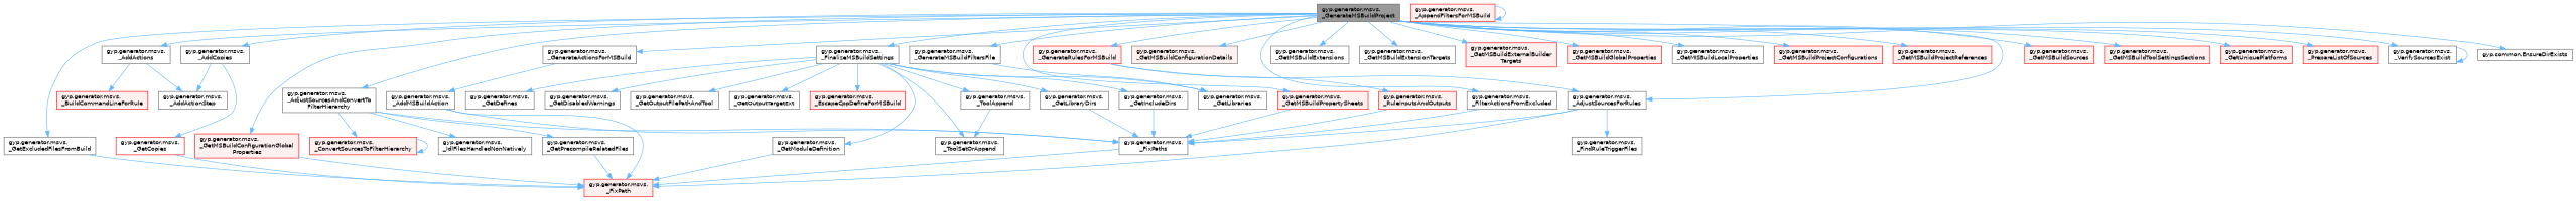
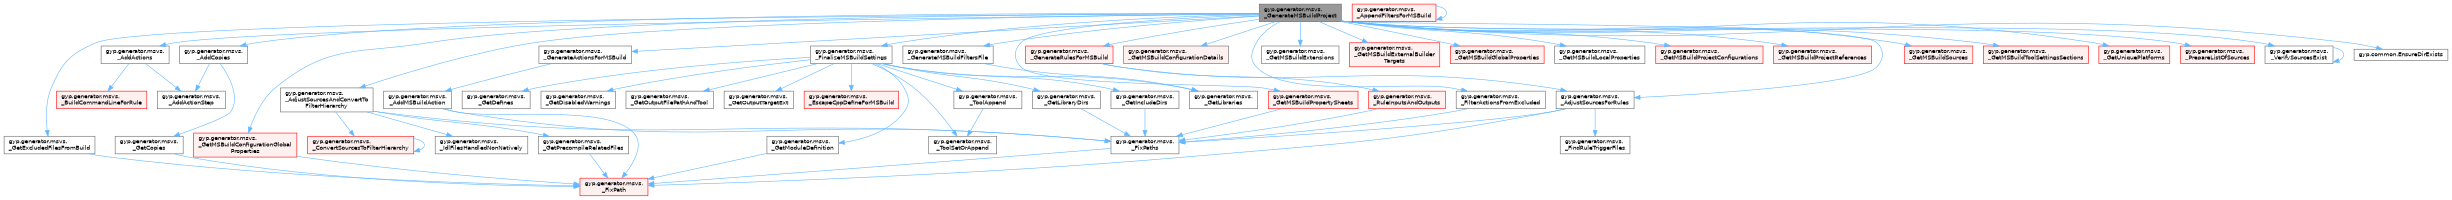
  digraph {
    rankdir=TB
    node [color=grey40 fillcolor=white fontname=Helvetica fontsize=10 shape=box style=filled]
    edge [color=steelblue1 fontname=Helvetica fontsize=10 labelfontname=Helvetica labelfontsize=10 style=solid]
    n1 [color=gray40 fillcolor=grey60 fontcolor=black height=0.2 label="gyp.generator.msvs.\l_GenerateMSBuildProject" width=0.4]
    n2 [height=0.2 label="gyp.generator.msvs.\l_AddActions" width=0.4]
    n3 [height=0.2 label="gyp.generator.msvs.\l_AddCopies" width=0.4]
    n4 [height=0.2 label="gyp.generator.msvs.\l_AdjustSourcesAndConvertTo\lFilterHierarchy" width=0.4]
    n5 [height=0.2 label="gyp.generator.msvs.\l_AdjustSourcesForRules" width=0.4]
    n6 [height=0.2 label="gyp.generator.msvs.\l_FilterActionsFromExcluded" width=0.4]
    n7 [height=0.2 label="gyp.generator.msvs.\l_FinalizeMSBuildSettings" width=0.4]
    n8 [height=0.2 label="gyp.generator.msvs.\l_GenerateActionsForMSBuild" width=0.4]
    n9 [height=0.2 label="gyp.generator.msvs.\l_GenerateMSBuildFiltersFile" width=0.4]
    n10 [color=red fillcolor="#FFF0F0" height=0.2 label="gyp.generator.msvs.\l_GenerateRulesForMSBuild" width=0.4]
    n11 [height=0.2 label="gyp.generator.msvs.\l_GetExcludedFilesFromBuild" width=0.4]
    n12 [fillcolor="#FFF0F0" height=0.2 label="gyp.generator.msvs.\l_GetMSBuildConfigurationDetails" width=0.4]
    n13 [color=red fillcolor="#FFF0F0" height=0.2 label="gyp.generator.msvs.\l_GetMSBuildConfigurationGlobal\lProperties" width=0.4]
    n14 [height=0.2 label="gyp.generator.msvs.\l_GetMSBuildExtensions" width=0.4]
-   n15 [height=0.2 label="gyp.generator.msvs.\l_GetMSBuildExtensionTargets" width=0.4]
    n16 [color=red fillcolor="#FFF0F0" height=0.2 label="gyp.generator.msvs.\l_GetMSBuildExternalBuilder\lTargets" width=0.4]
    n17 [color=red fillcolor="#FFF0F0" height=0.2 label="gyp.generator.msvs.\l_GetMSBuildGlobalProperties" width=0.4]
    n18 [height=0.2 label="gyp.generator.msvs.\l_GetMSBuildLocalProperties" width=0.4]
    n19 [color=red fillcolor="#FFF0F0" height=0.2 label="gyp.generator.msvs.\l_GetMSBuildProjectConfigurations" width=0.4]
    n20 [color=red fillcolor="#FFF0F0" height=0.2 label="gyp.generator.msvs.\l_GetMSBuildProjectReferences" width=0.4]
    n21 [color=red fillcolor="#FFF0F0" height=0.2 label="gyp.generator.msvs.\l_GetMSBuildPropertySheets" width=0.4]
    n22 [color=red fillcolor="#FFF0F0" height=0.2 label="gyp.generator.msvs.\l_GetMSBuildSources" width=0.4]
    n23 [color=red fillcolor="#FFF0F0" height=0.2 label="gyp.generator.msvs.\l_GetMSBuildToolSettingsSections" width=0.4]
    n24 [color=red fillcolor="#FFF0F0" height=0.2 label="gyp.generator.msvs.\l_GetUniquePlatforms" width=0.4]
    n25 [color=red fillcolor="#FFF0F0" height=0.2 label="gyp.generator.msvs.\l_PrepareListOfSources" width=0.4]
    n26 [height=0.2 label="gyp.generator.msvs.\l_VerifySourcesExist" width=0.4]
    n27 [height=0.2 label="gyp.common.EnsureDirExists" width=0.4]
    n28 [height=0.2 label="gyp.generator.msvs.\l_AddActionStep" width=0.4]
    n29 [color=red fillcolor="#FFF0F0" height=0.2 label="gyp.generator.msvs.\l_BuildCommandLineForRule" width=0.4]
-   n30 [color=red height=0.2 label="gyp.generator.msvs.\l_GetCopies" width=0.4]
+   n30 [height=0.2 label="gyp.generator.msvs.\l_GetCopies" width=0.4]
    n31 [color=red fillcolor="#FFF0F0" height=0.2 label="gyp.generator.msvs.\l_ConvertSourcesToFilterHierarchy" width=0.4]
    n32 [height=0.2 label="gyp.generator.msvs.\l_FixPaths" width=0.4]
    n33 [height=0.2 label="gyp.generator.msvs.\l_GetPrecompileRelatedFiles" width=0.4]
    n34 [height=0.2 label="gyp.generator.msvs.\l_IdlFilesHandledNonNatively" width=0.4]
    n35 [color=red fillcolor="#FFF0F0" height=0.2 label="gyp.generator.msvs.\l_FixPath" width=0.4]
    n36 [height=0.2 label="gyp.generator.msvs.\l_FindRuleTriggerFiles" width=0.4]
    n37 [color=red fillcolor="#FFF0F0" height=0.2 label="gyp.generator.msvs.\l_EscapeCppDefineForMSBuild" width=0.4]
    n38 [height=0.2 label="gyp.generator.msvs.\l_GetDefines" width=0.4]
    n39 [height=0.2 label="gyp.generator.msvs.\l_GetDisabledWarnings" width=0.4]
    n40 [height=0.2 label="gyp.generator.msvs.\l_GetIncludeDirs" width=0.4]
    n41 [height=0.2 label="gyp.generator.msvs.\l_GetLibraries" width=0.4]
    n42 [height=0.2 label="gyp.generator.msvs.\l_GetLibraryDirs" width=0.4]
    n43 [height=0.2 label="gyp.generator.msvs.\l_GetModuleDefinition" width=0.4]
    n44 [height=0.2 label="gyp.generator.msvs.\l_GetOutputFilePathAndTool" width=0.4]
    n45 [height=0.2 label="gyp.generator.msvs.\l_GetOutputTargetExt" width=0.4]
    n46 [height=0.2 label="gyp.generator.msvs.\l_ToolAppend" width=0.4]
    n47 [height=0.2 label="gyp.generator.msvs.\l_ToolSetOrAppend" width=0.4]
    n48 [height=0.2 label="gyp.generator.msvs.\l_AddMSBuildAction" width=0.4]
    n49 [color=red fillcolor="#FFF0F0" height=0.2 label="gyp.generator.msvs.\l_RuleInputsAndOutputs" width=0.4]
    n50 [color=red fillcolor="#FFF0F0" height=0.2 label="gyp.generator.msvs.\l_AppendFiltersForMSBuild" width=0.4]
    n1 -> n2
    n1 -> n3
    n1 -> n4
    n1 -> n5
    n1 -> n6
    n1 -> n7
    n1 -> n8
    n1 -> n9
    n1 -> n10
    n1 -> n11
    n1 -> n12
    n1 -> n13
    n1 -> n14
-   n1 -> n15
    n1 -> n16
    n1 -> n17
    n1 -> n18
    n1 -> n19
    n1 -> n20
    n1 -> n21
    n1 -> n22
    n1 -> n23
    n1 -> n24
    n1 -> n25
    n1 -> n26
    n1 -> n27
    n2 -> n28
    n2 -> n29
    n3 -> n28
    n3 -> n30
    n4 -> n31
    n4 -> n32
    n4 -> n33
    n4 -> n34
    n5 -> n32
    n5 -> n35
    n5 -> n36
    n6 -> n32
    n7 -> n37
    n7 -> n38
    n7 -> n39
    n7 -> n40
    n7 -> n41
    n7 -> n42
    n7 -> n43
    n7 -> n44
    n7 -> n45
    n7 -> n46
    n7 -> n47
    n8 -> n48
    n9 -> n41
    n10 -> n5
    n10 -> n49
    n11 -> n35
    n13 -> n35
    n21 -> n32
    n26 -> n26
    n30 -> n35
    n31 -> n31
    n32 -> n35
    n33 -> n35
    n40 -> n32
    n42 -> n32
    n43 -> n35
    n46 -> n47
    n48 -> n32
    n48 -> n35
    n49 -> n32
    n50 -> n50
  }
